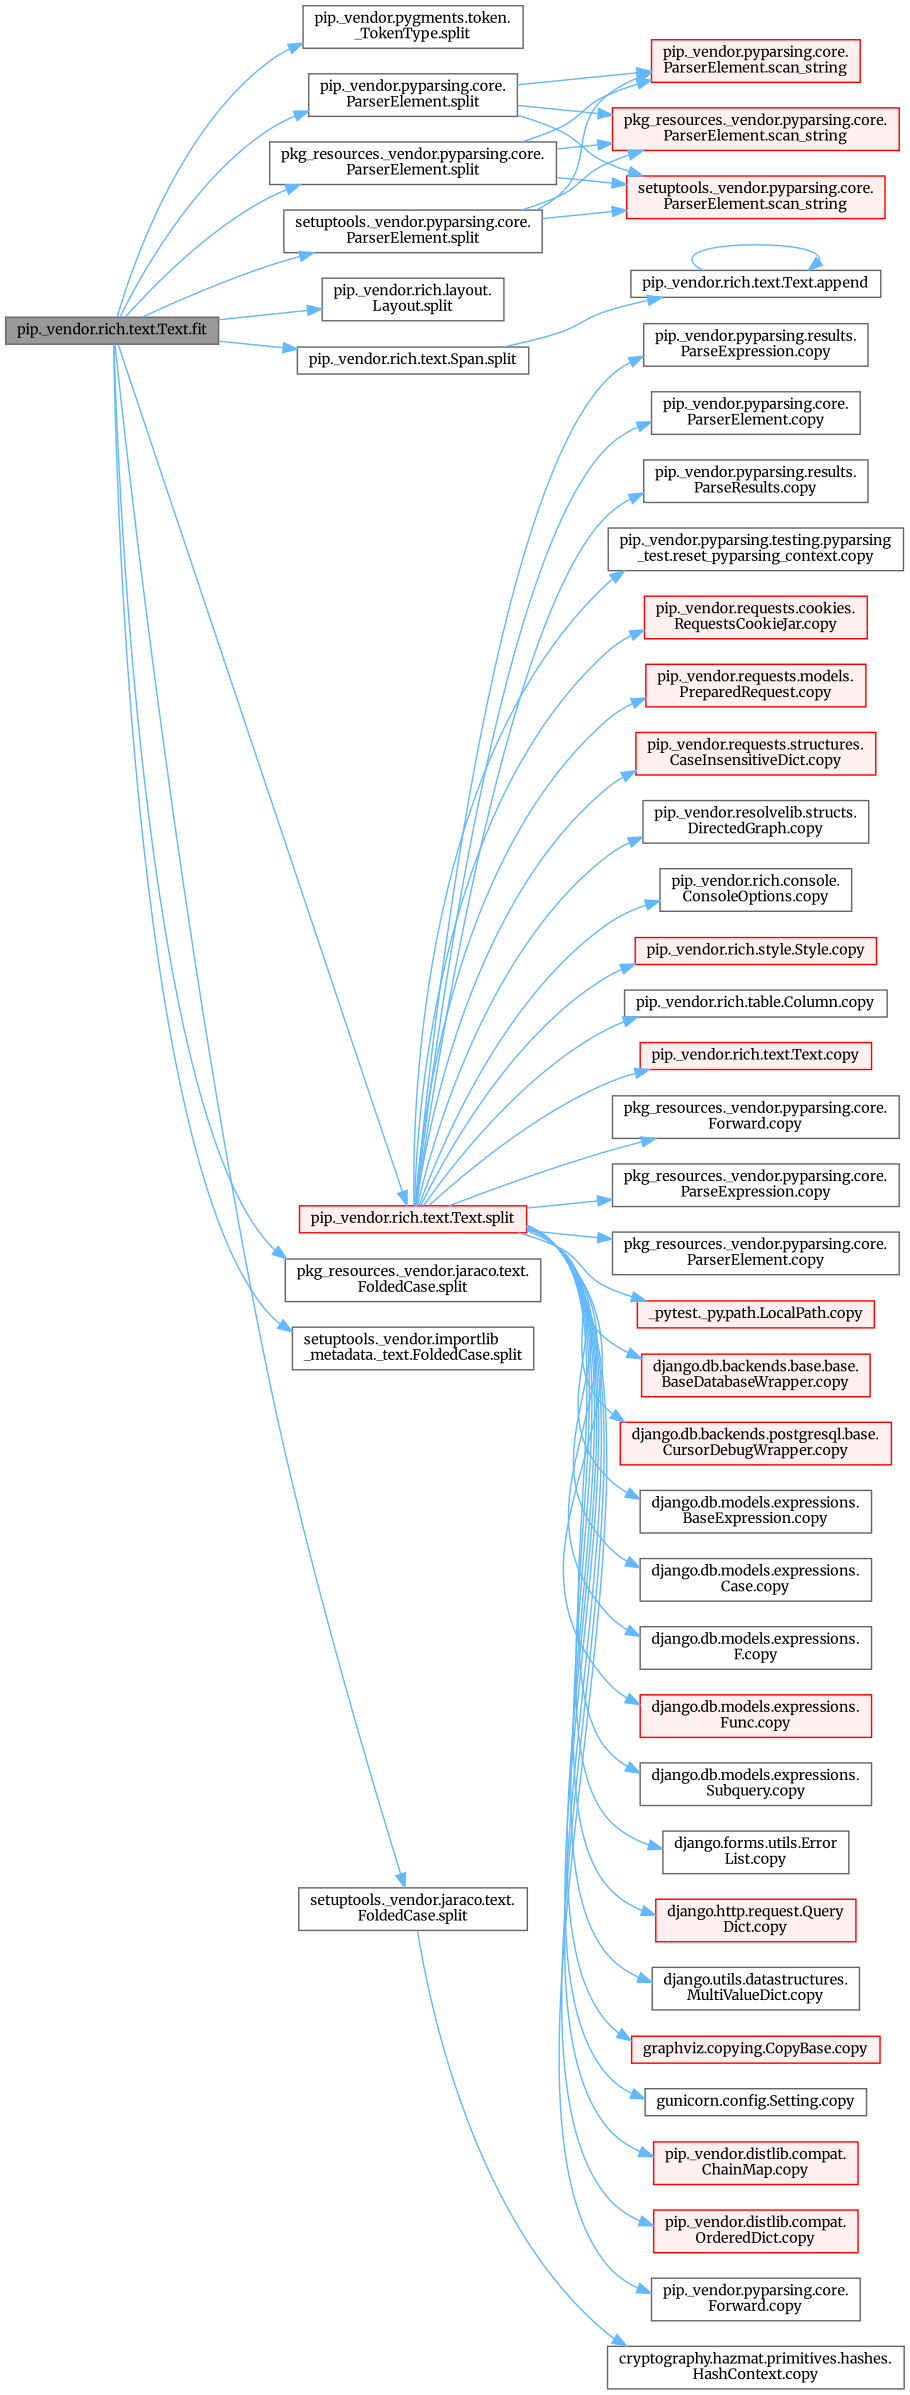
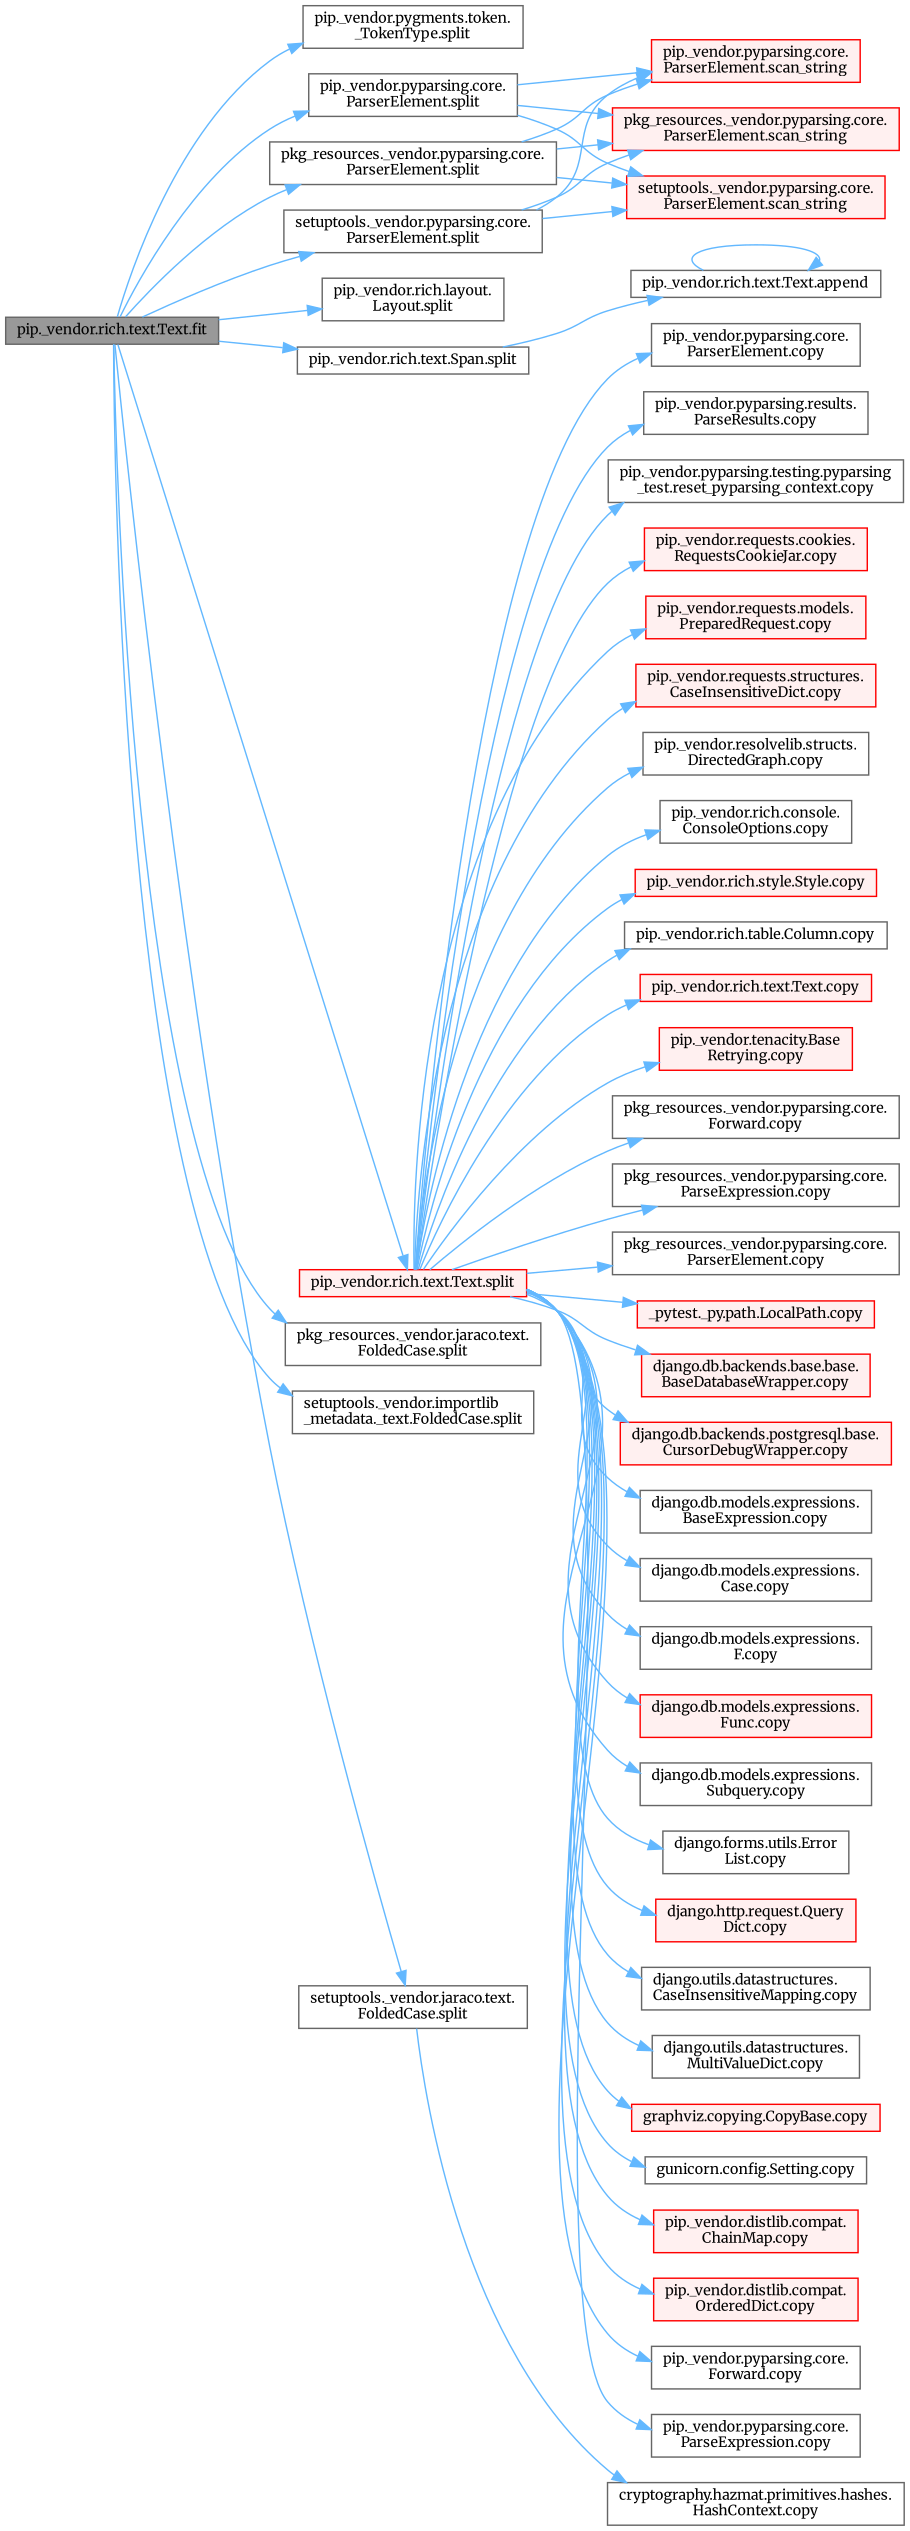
  digraph {
    fontname=Merriweather
    rankdir=LR
    node [color=grey40 fillcolor=white fontname=Merriweather fontsize=10 shape=box style=filled]
    edge [color=steelblue1 fontname=Merriweather fontsize=10 labelfontname=Helvetica labelfontsize=10 style=solid]
    n1 [color=gray40 fillcolor=grey60 fontcolor=black height=0.2 label="pip._vendor.rich.text.Text.fit" width=0.4]
    n2 [height=0.2 label="pip._vendor.pygments.token.\l_TokenType.split" width=0.4]
    n3 [height=0.2 label="pip._vendor.pyparsing.core.\lParserElement.split" width=0.4]
    n4 [height=0.2 label="pip._vendor.rich.layout.\lLayout.split" width=0.4]
    n5 [height=0.2 label="pip._vendor.rich.text.Span.split" width=0.4]
    n6 [color=red fillcolor="#FFF0F0" height=0.2 label="pip._vendor.rich.text.Text.split" width=0.4]
    n7 [height=0.2 label="pkg_resources._vendor.jaraco.text.\lFoldedCase.split" width=0.4]
    n8 [height=0.2 label="pkg_resources._vendor.pyparsing.core.\lParserElement.split" width=0.4]
    n9 [height=0.2 label="setuptools._vendor.importlib\l_metadata._text.FoldedCase.split" width=0.4]
    n10 [height=0.2 label="setuptools._vendor.jaraco.text.\lFoldedCase.split" width=0.4]
    n11 [height=0.2 label="setuptools._vendor.pyparsing.core.\lParserElement.split" width=0.4]
    n12 [height=0.2 label="pip._vendor.rich.text.Text.append" width=0.4]
    n13 [color=red fillcolor="#FFF0F0" height=0.2 label="pip._vendor.pyparsing.core.\lParserElement.scan_string" width=0.4]
    n14 [color=red fillcolor="#FFF0F0" height=0.2 label="pkg_resources._vendor.pyparsing.core.\lParserElement.scan_string" width=0.4]
    n15 [color=red fillcolor="#FFF0F0" height=0.2 label="setuptools._vendor.pyparsing.core.\lParserElement.scan_string" width=0.4]
    n16 [color=red fillcolor="#FFF0F0" height=0.2 label="_pytest._py.path.LocalPath.copy" width=0.4]
    n17 [color=red fillcolor="#FFF0F0" height=0.2 label="django.db.backends.base.base.\lBaseDatabaseWrapper.copy" width=0.4]
    n18 [color=red fillcolor="#FFF0F0" height=0.2 label="django.db.backends.postgresql.base.\lCursorDebugWrapper.copy" width=0.4]
    n19 [height=0.2 label="django.db.models.expressions.\lBaseExpression.copy" width=0.4]
    n20 [height=0.2 label="django.db.models.expressions.\lCase.copy" width=0.4]
    n21 [height=0.2 label="django.db.models.expressions.\lF.copy" width=0.4]
    n22 [color=red fillcolor="#FFF0F0" height=0.2 label="django.db.models.expressions.\lFunc.copy" width=0.4]
    n23 [height=0.2 label="django.db.models.expressions.\lSubquery.copy" width=0.4]
    n24 [height=0.2 label="django.forms.utils.Error\lList.copy" width=0.4]
    n25 [color=red fillcolor="#FFF0F0" height=0.2 label="django.http.request.Query\lDict.copy" width=0.4]
+   n26 [height=0.2 label="django.utils.datastructures.\lCaseInsensitiveMapping.copy" width=0.4]
    n27 [height=0.2 label="django.utils.datastructures.\lMultiValueDict.copy" width=0.4]
    n28 [color=red fillcolor="#FFF0F0" height=0.2 label="graphviz.copying.CopyBase.copy" width=0.4]
    n29 [height=0.2 label="gunicorn.config.Setting.copy" width=0.4]
    n30 [color=red fillcolor="#FFF0F0" height=0.2 label="pip._vendor.distlib.compat.\lChainMap.copy" width=0.4]
    n31 [color=red fillcolor="#FFF0F0" height=0.2 label="pip._vendor.distlib.compat.\lOrderedDict.copy" width=0.4]
    n32 [height=0.2 label="pip._vendor.pyparsing.core.\lForward.copy" width=0.4]
-   n33 [height=0.2 label="pip._vendor.pyparsing.results.\lParseExpression.copy" width=0.4]
+   n33 [height=0.2 label="pip._vendor.pyparsing.core.\lParseExpression.copy" width=0.4]
    n34 [height=0.2 label="pip._vendor.pyparsing.core.\lParserElement.copy" width=0.4]
    n35 [height=0.2 label="pip._vendor.pyparsing.results.\lParseResults.copy" width=0.4]
    n36 [height=0.2 label="pip._vendor.pyparsing.testing.pyparsing\l_test.reset_pyparsing_context.copy" width=0.4]
    n37 [color=red fillcolor="#FFF0F0" height=0.2 label="pip._vendor.requests.cookies.\lRequestsCookieJar.copy" width=0.4]
    n38 [color=red fillcolor="#FFF0F0" height=0.2 label="pip._vendor.requests.models.\lPreparedRequest.copy" width=0.4]
    n39 [color=red fillcolor="#FFF0F0" height=0.2 label="pip._vendor.requests.structures.\lCaseInsensitiveDict.copy" width=0.4]
    n40 [height=0.2 label="pip._vendor.resolvelib.structs.\lDirectedGraph.copy" width=0.4]
    n41 [height=0.2 label="pip._vendor.rich.console.\lConsoleOptions.copy" width=0.4]
    n42 [color=red fillcolor="#FFF0F0" height=0.2 label="pip._vendor.rich.style.Style.copy" width=0.4]
    n43 [height=0.2 label="pip._vendor.rich.table.Column.copy" width=0.4]
    n44 [color=red fillcolor="#FFF0F0" height=0.2 label="pip._vendor.rich.text.Text.copy" width=0.4]
+   n45 [color=red fillcolor="#FFF0F0" height=0.2 label="pip._vendor.tenacity.Base\lRetrying.copy" width=0.4]
    n46 [height=0.2 label="pkg_resources._vendor.pyparsing.core.\lForward.copy" width=0.4]
    n47 [height=0.2 label="pkg_resources._vendor.pyparsing.core.\lParseExpression.copy" width=0.4]
    n48 [height=0.2 label="pkg_resources._vendor.pyparsing.core.\lParserElement.copy" width=0.4]
    n49 [height=0.2 label="cryptography.hazmat.primitives.hashes.\lHashContext.copy" width=0.4]
    n1 -> n2
    n1 -> n3
    n1 -> n4
    n1 -> n5
    n1 -> n6
    n1 -> n7
    n1 -> n8
    n1 -> n9
    n1 -> n10
    n1 -> n11
    n3 -> n13
    n3 -> n14
    n3 -> n15
    n5 -> n12
    n6 -> n16
    n6 -> n17
    n6 -> n18
    n6 -> n19
    n6 -> n20
    n6 -> n21
    n6 -> n22
    n6 -> n23
    n6 -> n24
    n6 -> n25
+   n6 -> n26
    n6 -> n27
    n6 -> n28
    n6 -> n29
    n6 -> n30
    n6 -> n31
    n6 -> n32
    n6 -> n33
    n6 -> n34
    n6 -> n35
    n6 -> n36
    n6 -> n37
    n6 -> n38
    n6 -> n39
    n6 -> n40
    n6 -> n41
    n6 -> n42
    n6 -> n43
    n6 -> n44
+   n6 -> n45
    n6 -> n46
    n6 -> n47
    n6 -> n48
    n8 -> n13
    n8 -> n14
    n8 -> n15
    n10 -> n49
    n11 -> n13
    n11 -> n14
    n11 -> n15
    n12 -> n12
  }
